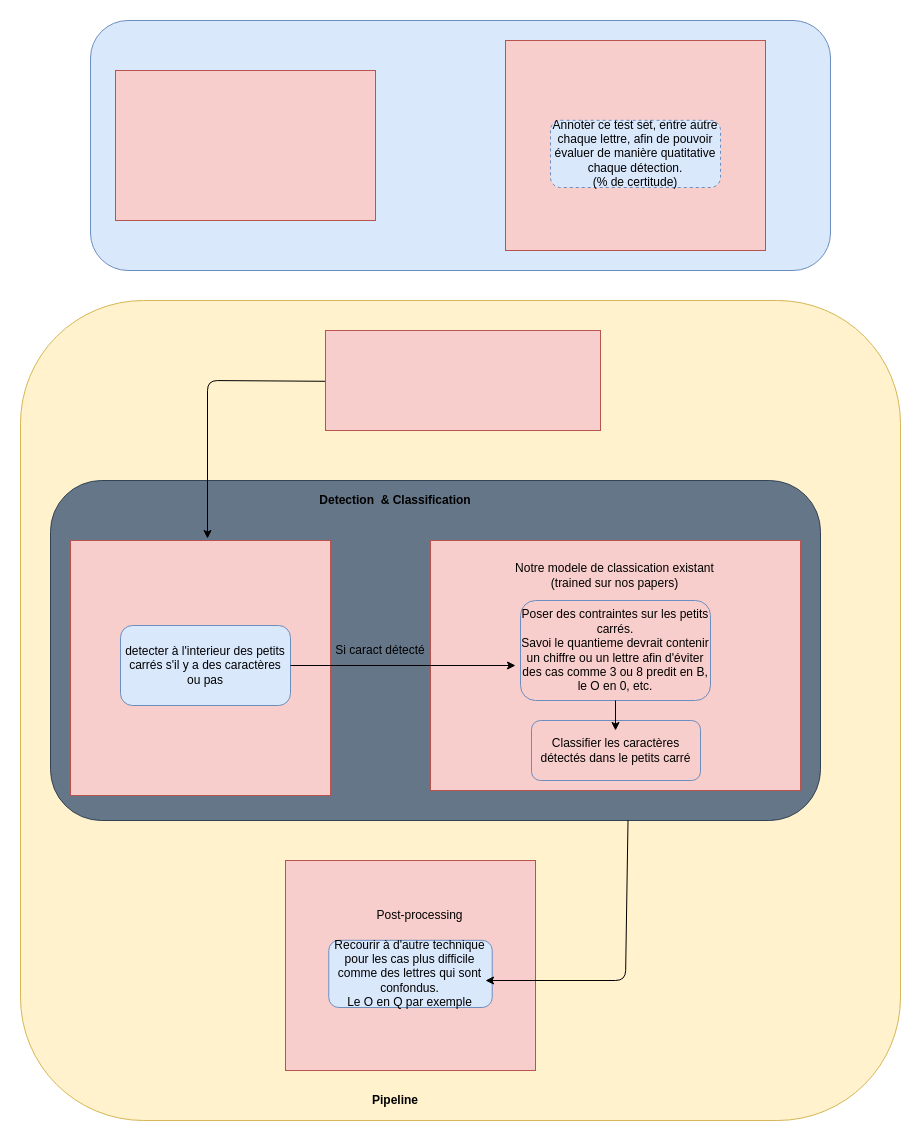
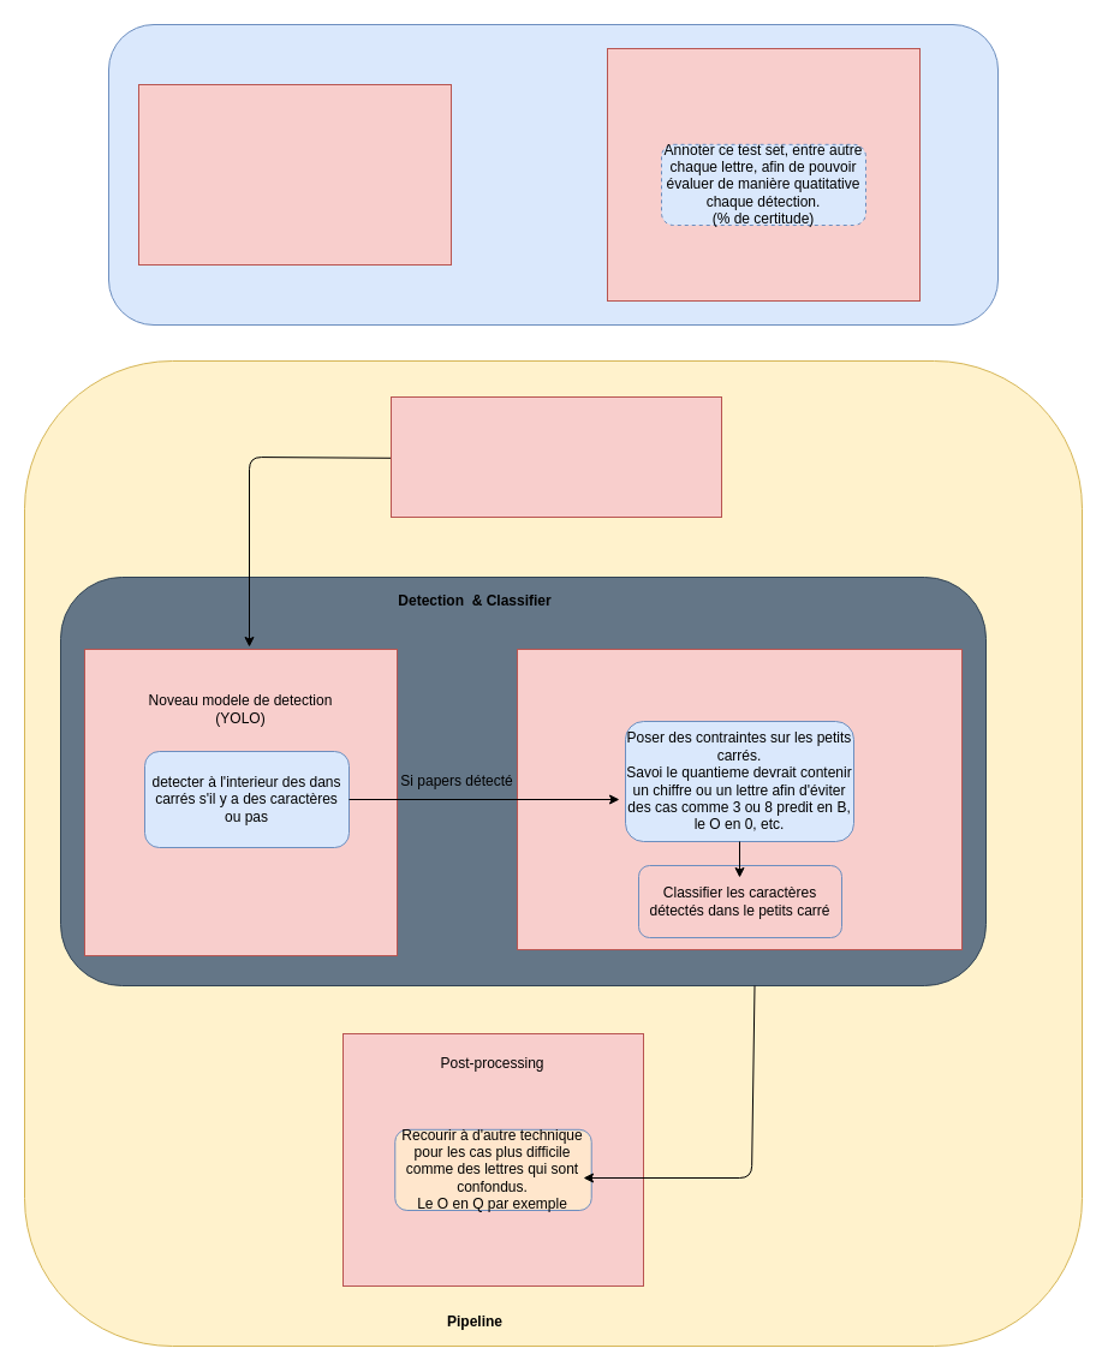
  <mxCell id="0" />
  <mxCell id="1" parent="0" />
  <mxCell id="2" value="" style="rounded=1;whiteSpace=wrap;html=1;fillColor=#fff2cc;strokeColor=#d6b656;" vertex="1" parent="1"><mxGeometry x="20" y="300" width="880" height="820" as="geometry" /></mxCell>
  <mxCell id="3" value="" style="rounded=1;whiteSpace=wrap;html=1;fillColor=#dae8fc;strokeColor=#6c8ebf;" vertex="1" parent="1"><mxGeometry x="90" width="740" height="250" as="geometry" y="20" /></mxCell>
  <mxCell id="4" value="" style="group;fillColor=#f8cecc;strokeColor=#b85450;" vertex="1" connectable="0" parent="1"><mxGeometry x="285" y="860" width="250" height="210" as="geometry" /></mxCell>
  <mxCell id="5" value="" style="rounded=0;whiteSpace=wrap;html=1;fillColor=#f8cecc;strokeColor=#b85450;" vertex="1" parent="4"><mxGeometry width="250" height="210" as="geometry" /></mxCell>
- <mxCell id="6" value="Recourir à d'autre technique pour les cas plus difficile comme des lettres qui sont confondus.&lt;br&gt;Le O en Q par exemple" style="rounded=1;whiteSpace=wrap;html=1;fillColor=#dae8fc;strokeColor=#6c8ebf;" vertex="1" parent="4"><mxGeometry x="43.269" y="79.8" width="163.462" height="67.2" as="geometry" /></mxCell>
- <mxCell id="7" value="Post-processing" style="text;html=1;strokeColor=none;fillColor=none;align=center;verticalAlign=middle;whiteSpace=wrap;rounded=0;" vertex="1" parent="4"><mxGeometry x="48.462" y="46.8" width="173.077" height="16.8" as="geometry" /></mxCell>
+ <mxCell id="6" value="Recourir à d'autre technique pour les cas plus difficile comme des lettres qui sont confondus.&lt;br&gt;Le O en Q par exemple" style="rounded=1;whiteSpace=wrap;html=1;fillColor=#ffe6cc;strokeColor=#6c8ebf;" vertex="1" parent="4"><mxGeometry x="43.269" y="79.8" width="163.462" height="67.2" as="geometry" /></mxCell>
+ <mxCell id="7" value="Post-processing" style="text;html=1;strokeColor=none;fillColor=none;align=center;verticalAlign=middle;whiteSpace=wrap;rounded=0;" vertex="1" parent="4"><mxGeometry x="38.462" y="16.8" width="173.077" height="16.8" as="geometry" /></mxCell>
  <mxCell id="8" value="" style="group" vertex="1" connectable="0" parent="1"><mxGeometry x="115" y="40" width="650" height="210" as="geometry" /></mxCell>
  <mxCell id="9" value="" style="group;fillColor=#f8cecc;strokeColor=#b85450;" vertex="1" connectable="0" parent="8"><mxGeometry y="30" width="260" height="150" as="geometry" /></mxCell>
  <mxCell id="10" value="" style="rounded=0;whiteSpace=wrap;html=1;fillColor=#f8cecc;strokeColor=#b85450;" vertex="1" parent="9"><mxGeometry width="260" height="150" as="geometry" /></mxCell>
  <mxCell id="11" value="" style="group" vertex="1" connectable="0" parent="8"><mxGeometry x="390" width="260" height="210" as="geometry" /></mxCell>
  <mxCell id="12" value="" style="rounded=0;whiteSpace=wrap;html=1;fillColor=#f8cecc;strokeColor=#b85450;" vertex="1" parent="11"><mxGeometry width="260" height="210" as="geometry" /></mxCell>
  <mxCell id="13" value="Annoter ce test set, entre autre chaque lettre, afin de pouvoir évaluer de manière quatitative chaque détection.&lt;br&gt;(% de certitude)" style="rounded=1;whiteSpace=wrap;html=1;fillColor=#dae8fc;strokeColor=#6c8ebf;dashed=1;" vertex="1" parent="11"><mxGeometry x="45" y="79.8" width="170" height="67.2" as="geometry" /></mxCell>
  <mxCell id="14" value="" style="group" vertex="1" connectable="0" parent="1"><mxGeometry x="305" y="490" width="545" height="380" as="geometry" /></mxCell>
  <mxCell id="15" value="" style="group" vertex="1" connectable="0" parent="14"><mxGeometry x="125" y="50" width="420" height="330" as="geometry" /></mxCell>
  <mxCell id="16" value="" style="group" vertex="1" connectable="0" parent="15"><mxGeometry x="-360" y="20" width="780" height="310" as="geometry" /></mxCell>
  <mxCell id="17" value="" style="group" vertex="1" connectable="0" parent="16"><mxGeometry x="-20" y="-80" width="800" height="340" as="geometry" /></mxCell>
  <mxCell id="18" value="" style="rounded=1;whiteSpace=wrap;html=1;fillColor=#647687;strokeColor=#314354;fontColor=#ffffff;" vertex="1" parent="17"><mxGeometry width="770" height="340" as="geometry" /></mxCell>
  <mxCell id="19" value="" style="rounded=0;whiteSpace=wrap;html=1;fillColor=#f8cecc;strokeColor=#b85450;" vertex="1" parent="17"><mxGeometry x="20" y="60" width="260" height="255" as="geometry" /></mxCell>
- <mxCell id="20" value="detecter à l'interieur des petits carrés s'il y a des caractères ou pas" style="rounded=1;whiteSpace=wrap;html=1;fillColor=#dae8fc;strokeColor=#6c8ebf;" vertex="1" parent="17"><mxGeometry x="70" y="145" width="170" height="80" as="geometry" /></mxCell>
- <mxCell id="22" value="Si caract détecté" style="text;html=1;strokeColor=none;fillColor=none;align=center;verticalAlign=middle;whiteSpace=wrap;rounded=0;" vertex="1" parent="17"><mxGeometry x="280" y="160" width="100" height="20" as="geometry" /></mxCell>
+ <mxCell id="20" value="detecter à l'interieur des dans carrés s'il y a des caractères ou pas" style="rounded=1;whiteSpace=wrap;html=1;fillColor=#dae8fc;strokeColor=#6c8ebf;" vertex="1" parent="17"><mxGeometry x="70" y="145" width="170" height="80" as="geometry" /></mxCell>
+ <mxCell id="21" value="Noveau modele de detection (YOLO)" style="text;html=1;strokeColor=none;fillColor=none;align=center;verticalAlign=middle;whiteSpace=wrap;rounded=0;" vertex="1" parent="17"><mxGeometry x="60" y="100" width="180" height="20" as="geometry" /></mxCell>
+ <mxCell id="22" value="Si papers détecté" style="text;html=1;strokeColor=none;fillColor=none;align=center;verticalAlign=middle;whiteSpace=wrap;rounded=0;" vertex="1" parent="17"><mxGeometry x="280" y="160" width="100" height="20" as="geometry" /></mxCell>
  <mxCell id="23" value="" style="rounded=0;whiteSpace=wrap;html=1;fillColor=#f8cecc;strokeColor=#b85450;" vertex="1" parent="15"><mxGeometry width="370" height="250" as="geometry" /></mxCell>
  <mxCell id="24" value="Classifier les caractères détectés dans le petits carré" style="rounded=1;whiteSpace=wrap;html=1;fillColor=#f8cecc;strokeColor=#6c8ebf;" vertex="1" parent="15"><mxGeometry x="101.01" y="180" width="168.99" height="60" as="geometry" /></mxCell>
- <mxCell id="25" value="Notre modele de classication existant (trained sur nos papers)" style="text;html=1;strokeColor=none;fillColor=none;align=center;verticalAlign=middle;whiteSpace=wrap;rounded=0;" vertex="1" parent="15"><mxGeometry x="73.46" y="20" width="223.08" height="30" as="geometry" /></mxCell>
- <mxCell id="26" value="Poser des contraintes sur les petits carrés.&lt;br&gt;Savoi le quantieme devrait contenir un chiffre ou un lettre afin d'éviter des cas comme 3 ou 8 predit en B,&lt;br&gt;le O en 0, etc." style="rounded=1;whiteSpace=wrap;html=1;fillColor=#f8cecc;strokeColor=#6c8ebf;" vertex="1" parent="15"><mxGeometry x="90" y="60" width="190" height="100" as="geometry" /></mxCell>
- <mxCell id="27" value="&lt;b&gt;Detection&amp;nbsp; &amp;amp; Classification&lt;/b&gt;" style="text;html=1;strokeColor=none;fillColor=none;align=center;verticalAlign=middle;whiteSpace=wrap;rounded=0;" vertex="1" parent="14"><mxGeometry width="180" height="20" as="geometry" /></mxCell>
+ <mxCell id="26" value="Poser des contraintes sur les petits carrés.&lt;br&gt;Savoi le quantieme devrait contenir un chiffre ou un lettre afin d'éviter des cas comme 3 ou 8 predit en B,&lt;br&gt;le O en 0, etc." style="rounded=1;whiteSpace=wrap;html=1;fillColor=#dae8fc;strokeColor=#6c8ebf;" vertex="1" parent="15"><mxGeometry x="90" y="60" width="190" height="100" as="geometry" /></mxCell>
+ <mxCell id="27" value="&lt;b&gt;Detection&amp;nbsp; &amp;amp; Classifier&lt;/b&gt;" style="text;html=1;strokeColor=none;fillColor=none;align=center;verticalAlign=middle;whiteSpace=wrap;rounded=0;" vertex="1" parent="14"><mxGeometry width="180" height="20" as="geometry" /></mxCell>
  <mxCell id="28" value="" style="endArrow=classic;html=1;exitX=1;exitY=0.5;exitDx=0;exitDy=0;" edge="1" parent="1" source="20"><mxGeometry width="50" height="50" relative="1" as="geometry"><mxPoint x="405" y="840" as="sourcePoint" /><mxPoint x="515" y="665" as="targetPoint" /></mxGeometry></mxCell>
  <mxCell id="29" value="" style="endArrow=classic;html=1;" edge="1" parent="1"><mxGeometry width="50" height="50" relative="1" as="geometry"><mxPoint x="615" y="700" as="sourcePoint" /><mxPoint x="615" y="730" as="targetPoint" /></mxGeometry></mxCell>
  <mxCell id="30" value="" style="endArrow=classic;html=1;exitX=0.005;exitY=0.608;exitDx=0;exitDy=0;exitPerimeter=0;" edge="1" parent="1"><mxGeometry width="50" height="50" relative="1" as="geometry"><mxPoint x="326.25" y="380.8" as="sourcePoint" /><mxPoint x="207" y="538" as="targetPoint" /><Array as="points"><mxPoint x="207" y="380" /></Array></mxGeometry></mxCell>
  <mxCell id="31" value="" style="endArrow=classic;html=1;exitX=0.75;exitY=1;exitDx=0;exitDy=0;" edge="1" parent="1" source="18"><mxGeometry width="50" height="50" relative="1" as="geometry"><mxPoint x="625" y="817" as="sourcePoint" /><mxPoint x="485" y="980" as="targetPoint" /><Array as="points"><mxPoint x="625" y="980" /></Array></mxGeometry></mxCell>
  <mxCell id="32" value="" style="group" vertex="1" connectable="0" parent="1"><mxGeometry x="325" y="330" width="275" height="100" as="geometry" /></mxCell>
  <mxCell id="33" value="" style="rounded=0;whiteSpace=wrap;html=1;fillColor=#f8cecc;strokeColor=#b85450;" vertex="1" parent="32"><mxGeometry width="275" height="100" as="geometry" /></mxCell>
  <mxCell id="34" value="&lt;b&gt;Pipeline&lt;/b&gt;" style="text;html=1;strokeColor=none;fillColor=none;align=center;verticalAlign=middle;whiteSpace=wrap;rounded=0;" vertex="1" parent="1"><mxGeometry x="375" y="1090" width="40" height="20" as="geometry" /></mxCell>
